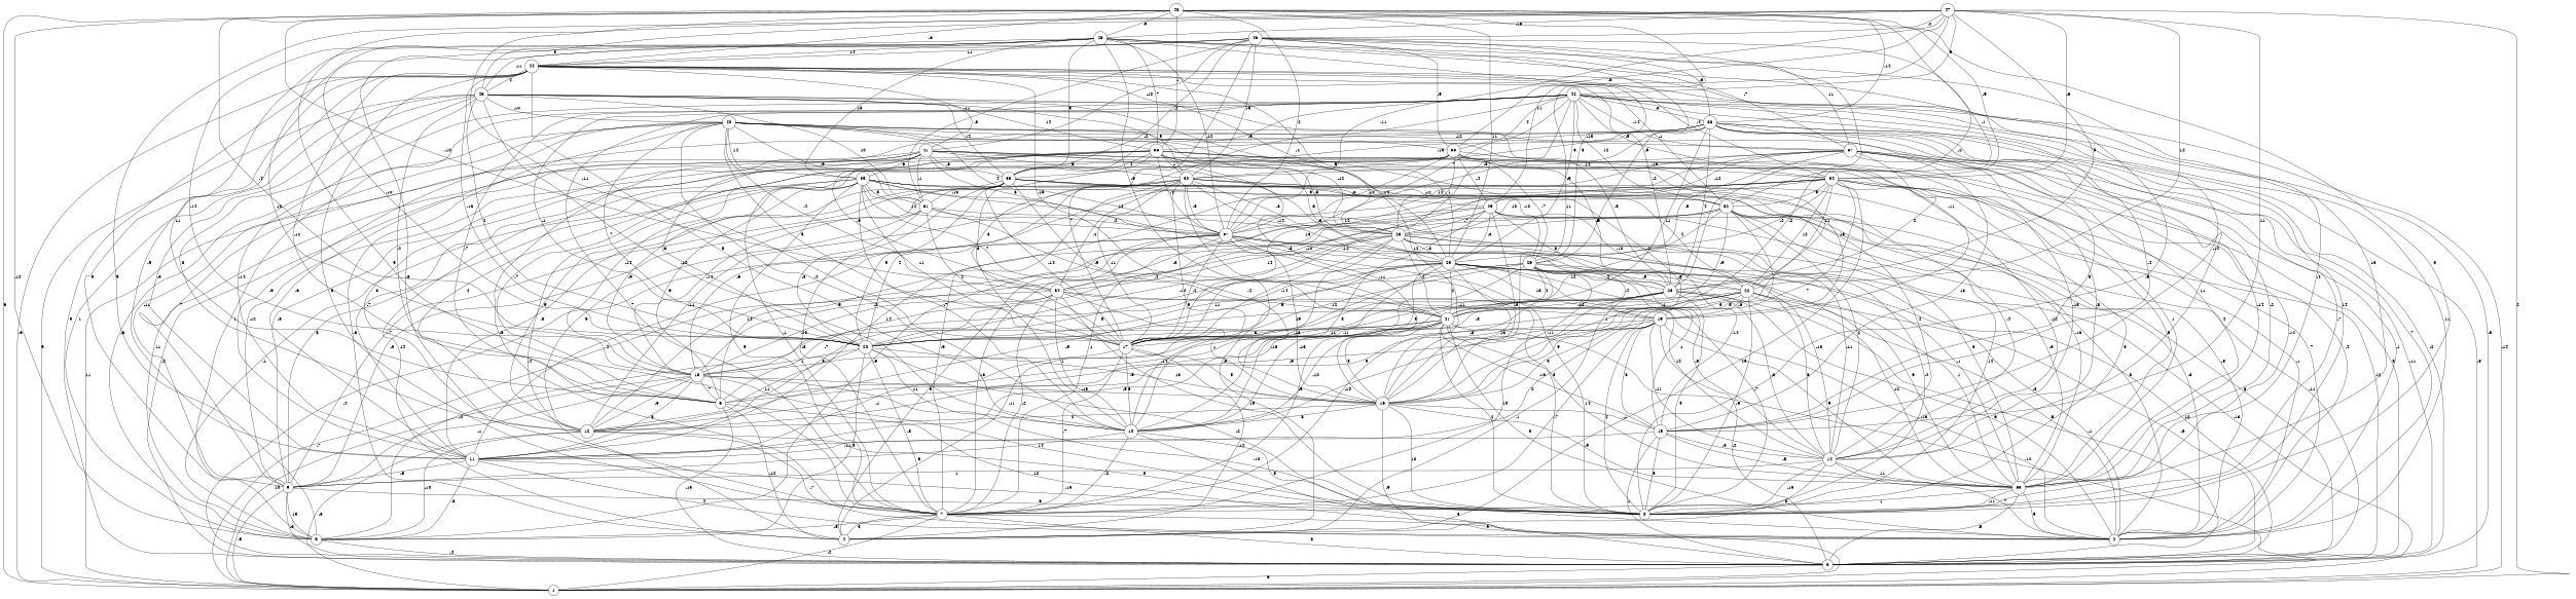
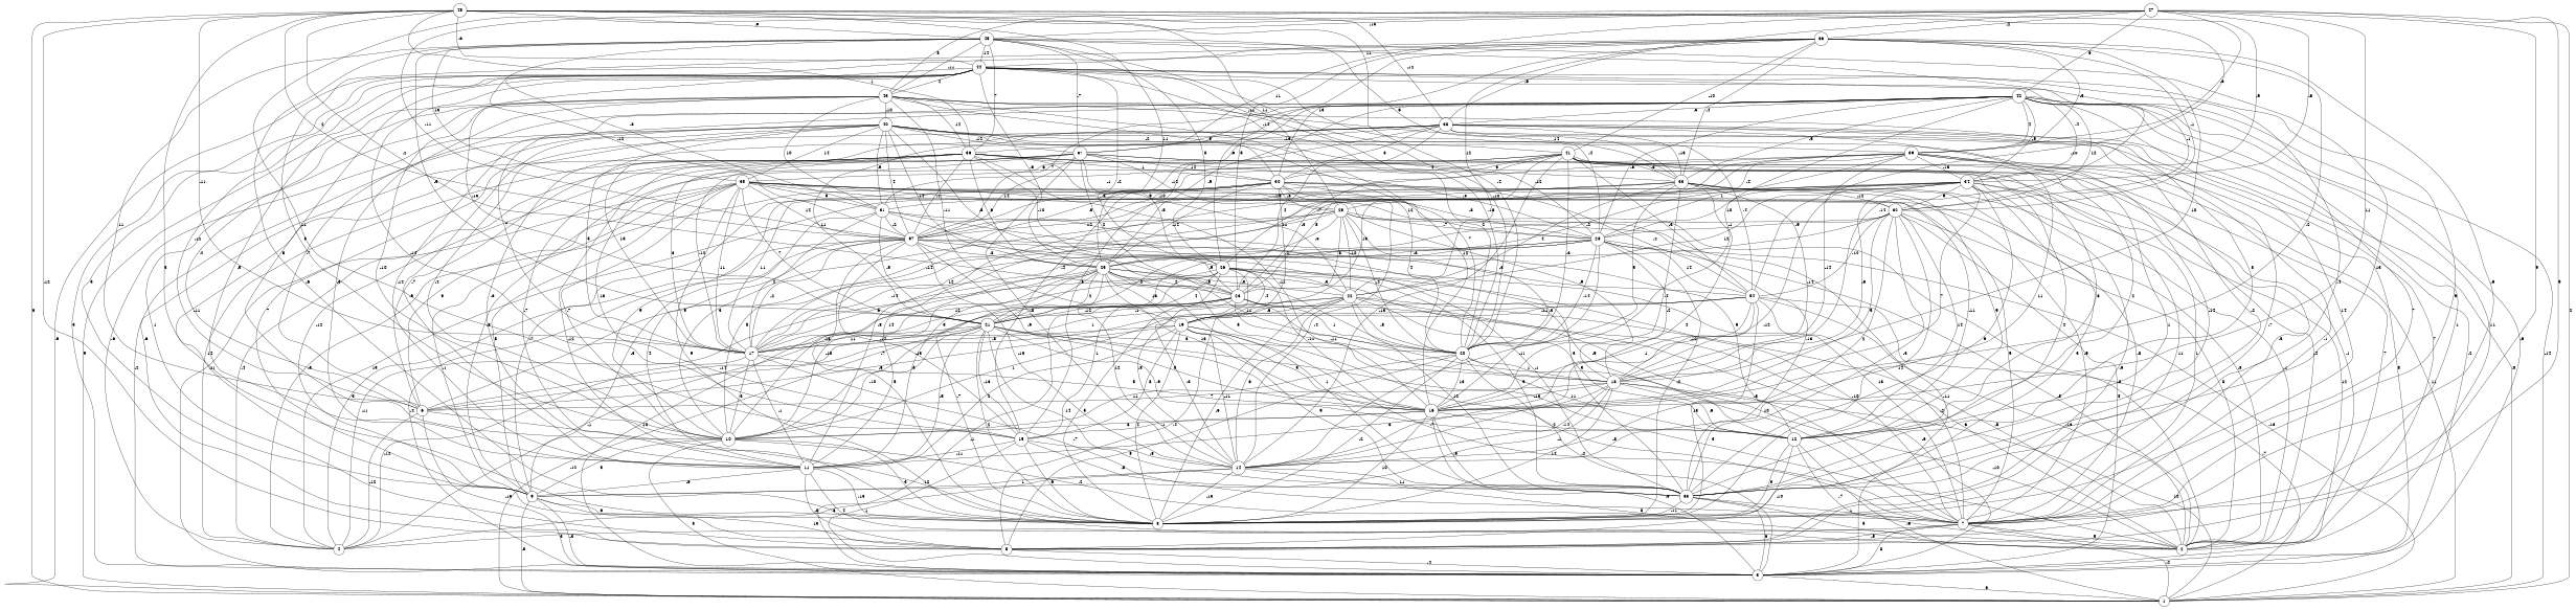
  graph {
    fontname="Helvetica,Arial,sans-serif"
    node [shape=circle]
    48
    1
    5
    8
    17
    20
    23
    n8 [label=54]
    25
    n10 [label=97]
    29
    34
    36
    38
    44
    45
    3
    7
    16
    10
    11
    4
    18
    12
    21
    2
    14
    6
    19
    22
    n31 [label=63]
    15
    28
    32
    26
    30
    33
    9
    43
    41
    37
    35
    31
    40
    47
    39
    42
-   46
+   46 [label=66]
    48 -- 1 [label=6]
    48 -- 5 [label=-12]
    48 -- 8 [label=3]
    48 -- 17 [label=-11]
    48 -- 20 [label=-4]
    48 -- 23 [label=-2]
    48 -- n8 [label=-10]
    48 -- 25 [label=11]
    48 -- n10 [label=2]
    48 -- 29 [label=11]
    48 -- 34 [label=-9]
    48 -- 36 [label=1]
    48 -- 38 [label=-12]
    48 -- 44 [label=-6]
    48 -- 45 [label=-9]
    5 -- 3 [label=-4]
    17 -- 7 [label=-7]
    17 -- 16 [label=5]
    17 -- 10 [label=3]
    17 -- 11 [label=-1]
    17 -- 4 [label=-12]
    20 -- 5 [label=8]
    20 -- 8 [label=-2]
    20 -- 7 [label=-8]
    20 -- 16 [label=13]
    20 -- 10 [label=11]
    20 -- 18 [label=1]
    20 -- 12 [label=11]
    23 -- 8 [label=5]
    23 -- 17 [label=3]
    23 -- 20 [label=1]
    23 -- 3 [label=-1]
    23 -- 7 [label=10]
    23 -- 4 [label=-1]
    23 -- 18 [label=-11]
    23 -- 21 [label=-12]
    23 -- 2 [label=6]
    23 -- 14 [label=-3]
    n8 -- 1 [label=-7]
    n8 -- 8 [label=13]
    n8 -- 7 [label=-2]
    n8 -- 16 [label=1]
    n8 -- 10 [label=1]
    n8 -- 18 [label=-10]
    n8 -- 2 [label=-13]
    n8 -- 6 [label=-7]
    n8 -- 19 [label=-11]
    25 -- 8 [label=-7]
    25 -- 17 [label=6]
    25 -- 20 [label=11]
    25 -- 23 [label=2]
    25 -- 3 [label=10]
    25 -- 7 [label=-3]
    25 -- 16 [label=13]
    25 -- 10 [label=-13]
    25 -- 11 [label=3]
    25 -- 18 [label=8]
    25 -- 21 [label=2]
    25 -- 14 [label=12]
    25 -- 19 [label=13]
    25 -- 22 [label=-3]
    25 -- n31 [label=1]
    n10 -- 8 [label=5]
    n10 -- 17 [label=-2]
    n10 -- n8 [label=-3]
    n10 -- 25 [label=-8]
    n10 -- 3 [label=-4]
    n10 -- 7 [label=13]
    n10 -- 16 [label=-9]
    n10 -- 11 [label=4]
    n10 -- 4 [label=3]
    n10 -- 14 [label=-13]
    n10 -- n31 [label=-1]
    n10 -- 15 [label=-14]
    29 -- 20 [label=-4]
    29 -- 23 [label=8]
    29 -- 25 [label=-3]
    29 -- n10 [label=12]
    29 -- 3 [label=-11]
    29 -- 16 [label=-3]
    29 -- 10 [label=8]
    29 -- 2 [label=-8]
    29 -- 6 [label=9]
    29 -- 22 [label=-10]
    29 -- 28 [label=-7]
    34 -- 5 [label=-6]
    34 -- 8 [label=3]
    34 -- 25 [label=-2]
    34 -- 3 [label=12]
    34 -- 7 [label=1]
    34 -- 16 [label=7]
    34 -- 10 [label=3]
    34 -- 11 [label=14]
    34 -- 4 [label=13]
    34 -- 18 [label=-6]
    34 -- 14 [label=-12]
    34 -- 22 [label=12]
    34 -- n31 [label=9]
    34 -- 28 [label=10]
    34 -- 32 [label=9]
    36 -- 17 [label=3]
    36 -- 25 [label=6]
    36 -- n10 [label=-4]
    36 -- 3 [label=-2]
    36 -- 16 [label=-11]
    36 -- 11 [label=-7]
    36 -- 4 [label=14]
    36 -- 2 [label=-4]
    36 -- 6 [label=-7]
    36 -- 22 [label=11]
    36 -- 28 [label=-5]
    36 -- 26 [label=-10]
    36 -- 30 [label=1]
    36 -- 33 [label=4]
    36 -- 9 [label=-12]
    38 -- 1 [label=-8]
    38 -- 8 [label=-7]
    38 -- 17 [label=13]
    38 -- 23 [label=4]
    38 -- 36 [label=-13]
    38 -- 3 [label=-2]
    38 -- 11 [label=-6]
    38 -- 21 [label=11]
    38 -- 2 [label=7]
    38 -- 14 [label=11]
    38 -- n31 [label=-2]
    38 -- 15 [label=8]
    38 -- 30 [label=3]
    38 -- 33 [label=-13]
    38 -- 9 [label=7]
    44 -- 1 [label=-9]
    44 -- 20 [label=-13]
    44 -- 23 [label=-2]
    44 -- 25 [label=-9]
    44 -- 34 [label=-4]
    44 -- 3 [label=3]
    44 -- 7 [label=9]
    44 -- 10 [label=5]
    44 -- 11 [label=-5]
    44 -- 21 [label=-13]
    44 -- 6 [label=-12]
    44 -- n31 [label=-4]
    44 -- 15 [label=-14]
    44 -- 28 [label=-4]
    44 -- 32 [label=-1]
    44 -- 9 [label=3]
    44 -- 43 [label=4]
    44 -- 41 [label=-11]
    45 -- 8 [label=-6]
    45 -- 20 [label=-10]
    45 -- n10 [label=-12]
    45 -- 36 [label=7]
    45 -- 44 [label=14]
    45 -- 18 [label=-14]
    45 -- 21 [label=-9]
    45 -- 6 [label=11]
    45 -- n31 [label=13]
    45 -- 26 [label=8]
    45 -- 33 [label=6]
    45 -- 43 [label=-11]
    45 -- 37 [label=-7]
    45 -- 35 [label=13]
    3 -- 1 [label=9]
    7 -- 1 [label=-2]
    7 -- 5 [label=-5]
    7 -- 3 [label=8]
    7 -- 4 [label=3]
    7 -- 2 [label=5]
    16 -- 8 [label=10]
    16 -- 3 [label=-9]
    16 -- 10 [label=8]
    16 -- 12 [label=2]
    16 -- n31 [label=-5]
    16 -- 15 [label=-1]
    10 -- 1 [label=3]
    10 -- 8 [label=3]
    10 -- 7 [label=-2]
    10 -- 9 [label=5]
    11 -- 5 [label=-8]
    11 -- 8 [label=-13]
    11 -- 2 [label=4]
    11 -- 9 [label=-6]
    18 -- 1 [label=10]
    18 -- 8 [label=14]
    18 -- 16 [label=-13]
    18 -- 11 [label=3]
    18 -- 12 [label=-6]
    18 -- 2 [label=-10]
+   18 -- 14 [label=-14]
    18 -- 6 [label=7]
    18 -- 9 [label=-1]
    12 -- 1 [label=-6]
    12 -- 5 [label=-10]
    12 -- 8 [label=3]
    12 -- 2 [label=-7]
    21 -- 1 [label=-12]
    21 -- 8 [label=2]
    21 -- 17 [label=11]
    21 -- 20 [label=3]
    21 -- 16 [label=8]
    21 -- 10 [label=-10]
    21 -- 11 [label=-5]
    21 -- 12 [label=-9]
    21 -- 2 [label=3]
    21 -- 6 [label=-14]
    21 -- n31 [label=14]
    21 -- 15 [label=-13]
    14 -- 8 [label=-13]
    14 -- 4 [label=8]
-   14 -- 2 [label=7]
+   14 -- 2 [label=8]
    14 -- n31 [label=11]
    14 -- 9 [label=1]
    6 -- 3 [label=-13]
    6 -- 4 [label=-12]
    6 -- 2 [label=12]
    19 -- 8 [label=4]
    19 -- 17 [label=-8]
    19 -- 3 [label=-2]
    19 -- 7 [label=-7]
    19 -- 16 [label=3]
    19 -- 11 [label=2]
    19 -- 14 [label=-11]
    19 -- 6 [label=-6]
    19 -- n31 [label=9]
    19 -- 15 [label=8]
    22 -- 5 [label=-4]
    22 -- 8 [label=-6]
    22 -- 17 [label=1]
    22 -- 20 [label=-8]
    22 -- 3 [label=-6]
    22 -- 12 [label=3]
    22 -- 21 [label=-1]
    22 -- 2 [label=-5]
    22 -- 14 [label=6]
    22 -- 19 [label=-6]
    22 -- n31 [label=12]
    n31 -- 8 [label=-11]
-   n31 -- 3 [label=-5]
+   n31 -- 3 [label=6]
    n31 -- 7 [label=1]
    n31 -- 2 [label=5]
    15 -- 8 [label=6]
    15 -- 3 [label=1]
    15 -- 11 [label=-11]
    15 -- 14 [label=-8]
    15 -- n31 [label=-5]
    28 -- 1 [label=-13]
    28 -- 8 [label=-2]
    28 -- 17 [label=-14]
    28 -- 20 [label=-14]
    28 -- n8 [label=14]
    28 -- 25 [label=-3]
    28 -- 10 [label=-13]
    28 -- 18 [label=-2]
    28 -- 21 [label=2]
    28 -- 2 [label=-8]
    28 -- 14 [label=-11]
    32 -- 8 [label=14]
    32 -- 17 [label=12]
    32 -- n8 [label=-12]
    32 -- 3 [label=8]
    32 -- 16 [label=5]
    32 -- 12 [label=14]
    32 -- 21 [label=-9]
    32 -- 2 [label=8]
    32 -- 14 [label=2]
    32 -- n31 [label=-3]
    32 -- 28 [label=-9]
    26 -- 17 [label=12]
    26 -- 7 [label=-10]
    26 -- 16 [label=-11]
    26 -- 10 [label=-13]
    26 -- 4 [label=-11]
    26 -- 12 [label=-9]
    26 -- 21 [label=4]
    26 -- 14 [label=-8]
    26 -- 19 [label=-4]
    26 -- 22 [label=-3]
    26 -- n31 [label=9]
    26 -- 15 [label=1]
    30 -- 17 [label=11]
    30 -- 20 [label=4]
    30 -- n8 [label=-4]
    30 -- 25 [label=-14]
    30 -- n10 [label=-5]
    30 -- 29 [label=-8]
    30 -- 7 [label=-9]
    30 -- 10 [label=9]
    30 -- 4 [label=-3]
    30 -- 12 [label=-11]
    30 -- 14 [label=-4]
    30 -- 19 [label=-2]
    30 -- 28 [label=-8]
    30 -- 9 [label=-7]
    33 -- 17 [label=-14]
    33 -- 20 [label=5]
    33 -- 7 [label=-8]
    33 -- 16 [label=-4]
    33 -- 11 [label=-8]
    33 -- 18 [label=-14]
    33 -- 12 [label=9]
    33 -- 2 [label=-1]
    33 -- 14 [label=2]
    33 -- 22 [label=4]
    33 -- 32 [label=-12]
    33 -- 31 [label=-13]
    9 -- 1 [label=-5]
    9 -- 5 [label=13]
    9 -- 8 [label=6]
    9 -- 3 [label=-3]
    43 -- 1 [label=9]
    43 -- 5 [label=1]
    43 -- 20 [label=2]
    43 -- 36 [label=14]
    43 -- 16 [label=12]
    43 -- 10 [label=-10]
    43 -- 11 [label=-3]
    43 -- 12 [label=8]
    43 -- 6 [label=-2]
    43 -- 19 [label=-11]
    43 -- 30 [label=5]
    43 -- 33 [label=14]
    43 -- 31 [label=10]
    43 -- 40 [label=-10]
    41 -- 1 [label=11]
    41 -- 5 [label=11]
    41 -- 20 [label=-3]
    41 -- 23 [label=-3]
    41 -- n8 [label=-3]
    41 -- n10 [label=3]
    41 -- 7 [label=-5]
    41 -- 12 [label=3]
    41 -- 2 [label=7]
    41 -- 14 [label=-13]
    41 -- 19 [label=13]
    41 -- 30 [label=9]
    41 -- 33 [label=-3]
    41 -- 35 [label=6]
    41 -- 31 [label=-1]
    37 -- 8 [label=-12]
    37 -- 17 [label=-12]
    37 -- 23 [label=2]
    37 -- n10 [label=14]
    37 -- 29 [label=-12]
    37 -- 3 [label=-11]
    37 -- 2 [label=-1]
    37 -- 14 [label=-8]
    37 -- n31 [label=2]
    37 -- 15 [label=13]
    37 -- 26 [label=-5]
    37 -- 30 [label=14]
    35 -- 5 [label=-1]
    35 -- 8 [label=9]
    35 -- 17 [label=11]
    35 -- n10 [label=14]
    35 -- 7 [label=5]
    35 -- 10 [label=-7]
    35 -- 4 [label=-4]
    35 -- 18 [label=-9]
    35 -- 21 [label=7]
    35 -- 2 [label=-8]
    35 -- 6 [label=9]
    35 -- n31 [label=-13]
    35 -- 28 [label=12]
    35 -- 32 [label=9]
    35 -- 9 [label=5]
    35 -- 31 [label=5]
    31 -- 17 [label=2]
    31 -- 20 [label=-8]
    31 -- n10 [label=-2]
    31 -- 12 [label=6]
    31 -- 21 [label=-5]
    31 -- n31 [label=3]
    31 -- 9 [label=-3]
    40 -- 5 [label=-6]
    40 -- 17 [label=5]
    40 -- 20 [label=7]
    40 -- 23 [label=-5]
    40 -- n8 [label=-4]
    40 -- 25 [label=14]
    40 -- n10 [label=4]
    40 -- 10 [label=-4]
    40 -- 11 [label=-9]
    40 -- 4 [label=-6]
    40 -- n31 [label=-14]
    40 -- 28 [label=-12]
    40 -- 9 [label=-11]
    40 -- 37 [label=-12]
    40 -- 35 [label=14]
    40 -- 31 [label=-9]
    40 -- 39 [label=-2]
    47 -- 1 [label=2]
    47 -- 5 [label=9]
    47 -- 23 [label=5]
    47 -- n10 [label=-11]
    47 -- 34 [label=-6]
    47 -- 45 [label=-13]
    47 -- 7 [label=9]
    47 -- 16 [label=11]
    47 -- 22 [label=12]
    47 -- 15 [label=11]
    47 -- 43 [label=8]
    47 -- 39 [label=-6]
    47 -- 42 [label=6]
    47 -- 46 [label=-2]
    39 -- 23 [label=8]
    39 -- n10 [label=-10]
    39 -- 29 [label=-4]
    39 -- 34 [label=-13]
    39 -- 3 [label=8]
    39 -- 7 [label=-1]
    39 -- 18 [label=-14]
    39 -- 12 [label=2]
    39 -- n31 [label=1]
    39 -- 28 [label=1]
    39 -- 26 [label=-7]
    39 -- 9 [label=-8]
    42 -- 1 [label=-14]
    42 -- 5 [label=1]
    42 -- 8 [label=14]
    42 -- 17 [label=7]
    42 -- 20 [label=-1]
    42 -- 25 [label=-9]
    42 -- n10 [label=7]
    42 -- 34 [label=-9]
    42 -- 38 [label=-5]
    42 -- 3 [label=-9]
    42 -- 7 [label=7]
    42 -- 11 [label=-14]
    42 -- 2 [label=11]
    42 -- 6 [label=-7]
    42 -- 15 [label=-4]
    42 -- 28 [label=-6]
    42 -- 32 [label=12]
    42 -- 33 [label=-5]
    42 -- 37 [label=-14]
    42 -- 39 [label=4]
    46 -- 38 [label=-9]
    46 -- 44 [label=11]
    46 -- 7 [label=-6]
    46 -- 16 [label=-2]
    46 -- 10 [label=8]
    46 -- 18 [label=10]
    46 -- 32 [label=-1]
    46 -- 26 [label=-9]
    46 -- 30 [label=13]
    46 -- 33 [label=-4]
    46 -- 41 [label=-10]
    46 -- 37 [label=11]
    46 -- 31 [label=-8]
    46 -- 39 [label=-5]
  }
